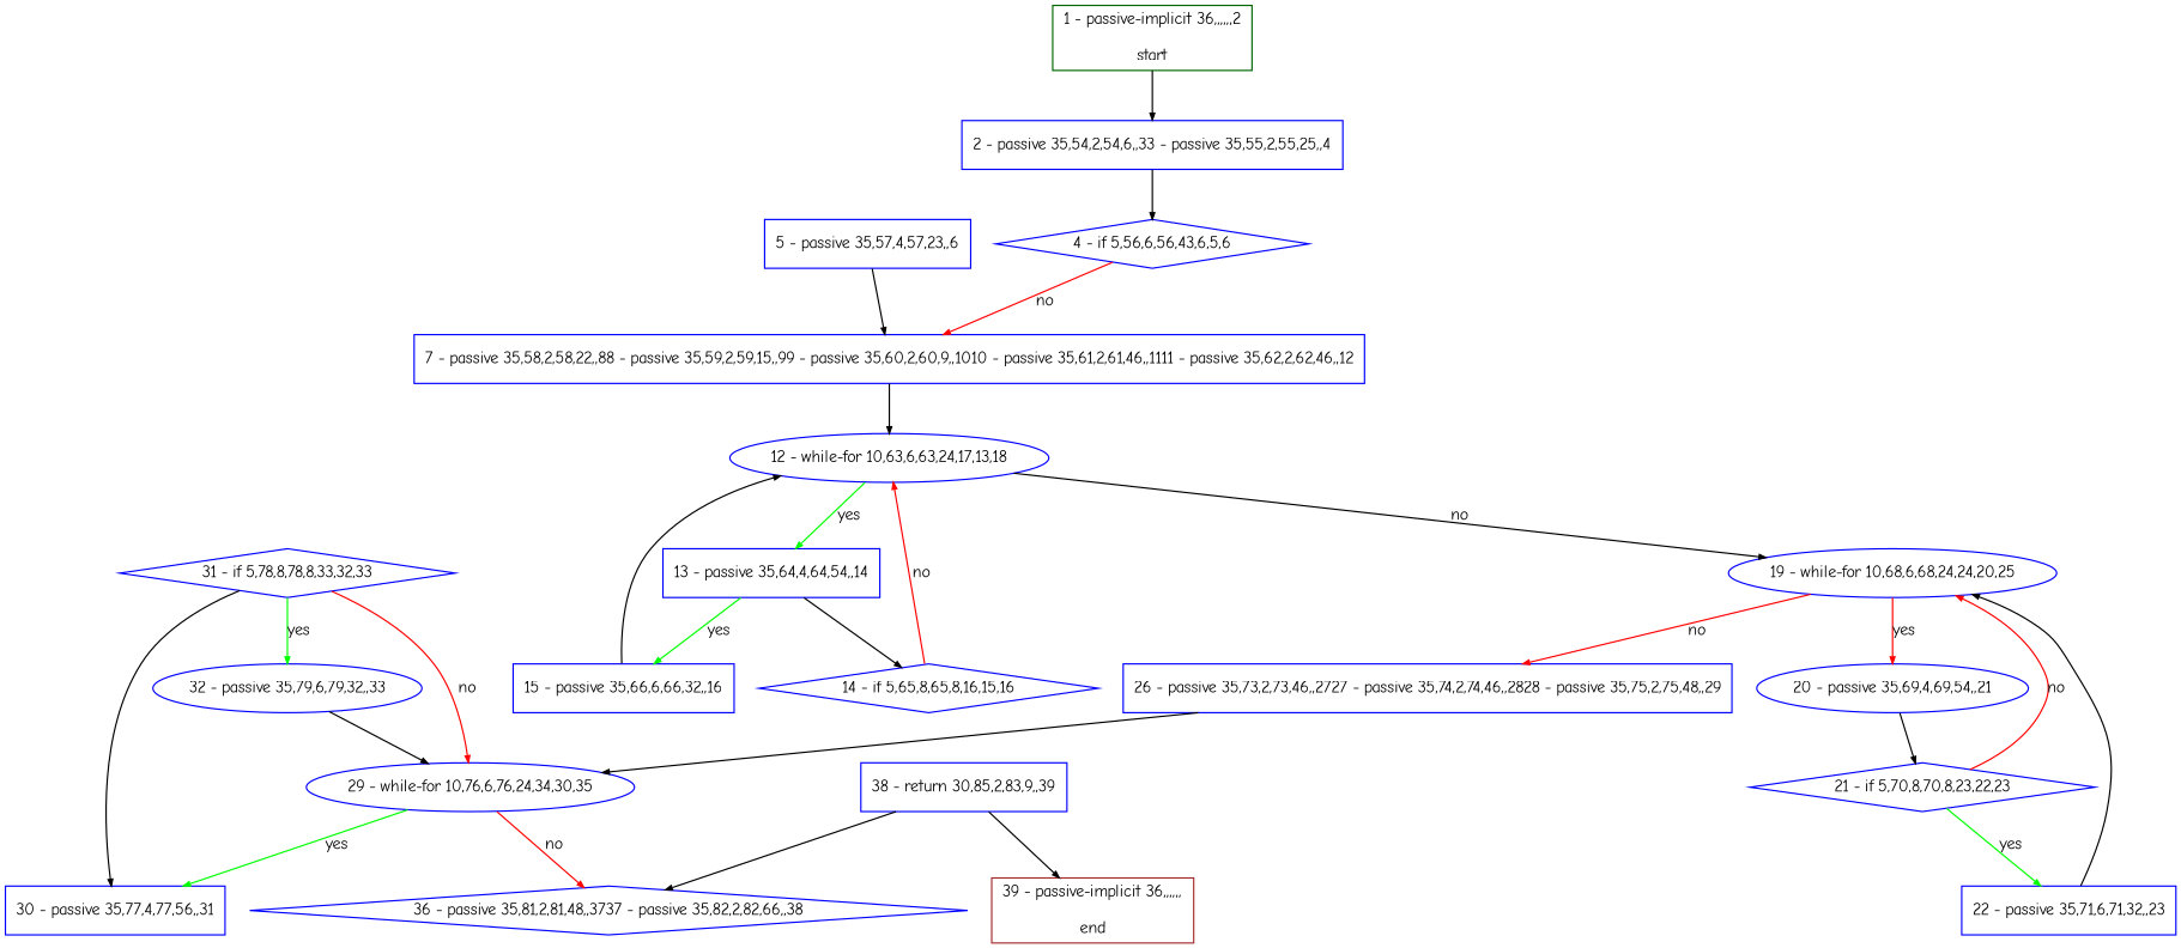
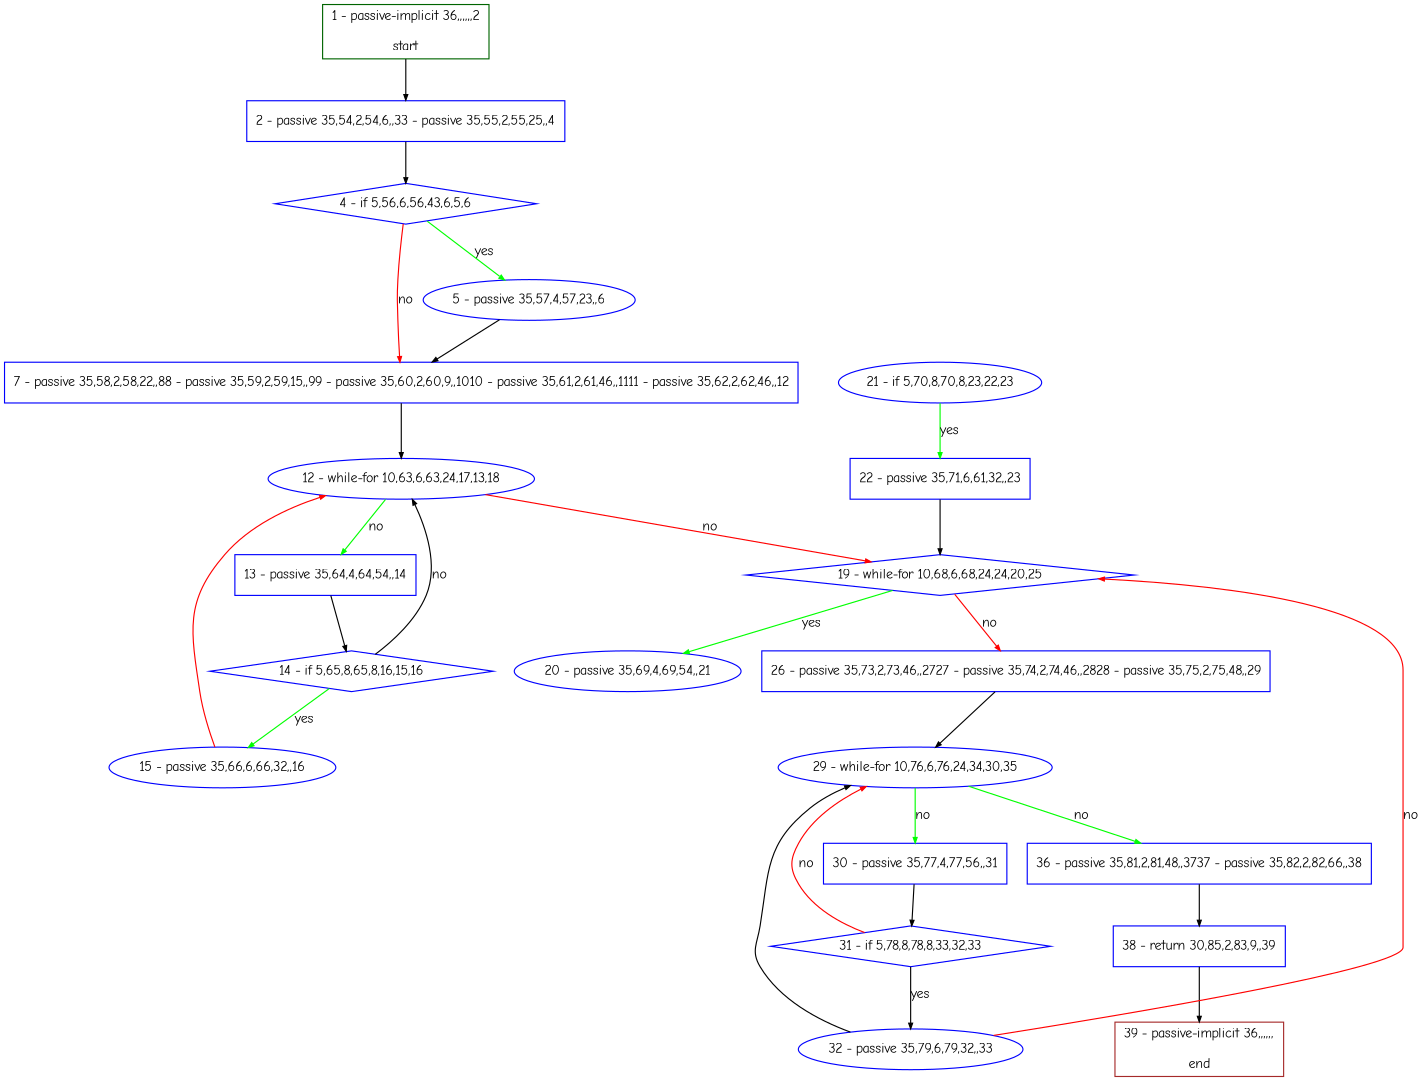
  digraph {
    bgcolor=white
    compound=true
    fillcolor="#FFFFCC"
    fontname="Comic Neue"
    fontsize=12
    pack=true
    packmode=clust
    style="rounded,filled"
    node [color="#0000ff" compound=true fillcolor="#ffffff" fixedsize=false fontname="Comic Neue" fontsize=12 node_initialized=no shape=box style=filled]
    edge [arrowhead=normal arrowsize=0.5 arrowtail=none color="#000000" compound=true dir=forward fontcolor=black fontname="Comic Neue" fontsize=12]
    n1 [label="2 - passive 35,54,2,54,6,,33 - passive 35,55,2,55,25,,4"]
    n2 [label="4 - if 5,56,6,56,43,6,5,6" shape=diamond]
-   n3 [label="5 - passive 35,57,4,57,23,,6"]
+   n3 [label="5 - passive 35,57,4,57,23,,6" shape=ellipse]
    n4 [label="7 - passive 35,58,2,58,22,,88 - passive 35,59,2,59,15,,99 - passive 35,60,2,60,9,,1010 - passive 35,61,2,61,46,,1111 - passive 35,62,2,62,46,,12"]
    n5 [color="#006400" label="1 - passive-implicit 36,,,,,,2\n\nstart"]
    n6 [label="12 - while-for 10,63,6,63,24,17,13,18" shape=oval]
    n7 [label="13 - passive 35,64,4,64,54,,14"]
-   n8 [label="19 - while-for 10,68,6,68,24,24,20,25" shape=oval]
+   n8 [label="19 - while-for 10,68,6,68,24,24,20,25" shape=diamond]
    n9 [label="14 - if 5,65,8,65,8,16,15,16" shape=diamond]
    n10 [label="20 - passive 35,69,4,69,54,,21" shape=ellipse]
    n11 [label="26 - passive 35,73,2,73,46,,2727 - passive 35,74,2,74,46,,2828 - passive 35,75,2,75,48,,29"]
-   n12 [label="15 - passive 35,66,6,66,32,,16"]
-   n13 [label="21 - if 5,70,8,70,8,23,22,23" shape=diamond]
+   n12 [label="15 - passive 35,66,6,66,32,,16" shape=ellipse]
+   n13 [label="21 - if 5,70,8,70,8,23,22,23" shape=ellipse]
    n14 [label="29 - while-for 10,76,6,76,24,34,30,35" shape=oval]
-   n15 [label="22 - passive 35,71,6,71,32,,23"]
+   n15 [label="22 - passive 35,71,6,61,32,,23"]
    n16 [label="30 - passive 35,77,4,77,56,,31"]
-   n17 [label="36 - passive 35,81,2,81,48,,3737 - passive 35,82,2,82,66,,38" shape=diamond]
+   n17 [label="36 - passive 35,81,2,81,48,,3737 - passive 35,82,2,82,66,,38"]
    n18 [label="31 - if 5,78,8,78,8,33,32,33" shape=diamond]
    n19 [label="38 - return 30,85,2,83,9,,39"]
    n20 [label="32 - passive 35,79,6,79,32,,33" shape=ellipse]
    n21 [color="#a52a2a" label="39 - passive-implicit 36,,,,,,\n\nend"]
    n1 -> n2
+   n2 -> n3 [color="#00ff00" label=yes]
    n2 -> n4 [color="#ff0000" label=no]
    n3 -> n4
    n4 -> n6
    n5 -> n1
-   n6 -> n7 [color="#00ff00" label=yes]
-   n6 -> n8 [label=no]
+   n6 -> n7 [color="#00ff00" label=no]
+   n6 -> n8 [color="#ff0000" label=no]
    n7 -> n9
-   n8 -> n10 [color="#ff0000" label=yes]
+   n8 -> n10 [color="#00ff00" label=yes]
    n8 -> n11 [color="#ff0000" label=no]
-   n9 -> n6 [color="#ff0000" label=no]
-   n7 -> n12 [color="#00ff00" label=yes]
-   n10 -> n13
+   n9 -> n6 [label=no]
+   n9 -> n12 [color="#00ff00" label=yes]
    n11 -> n14
-   n12 -> n6
-   n13 -> n8 [color="#ff0000" label=no]
+   n12 -> n6 [color="#ff0000"]
+   n20 -> n8 [color="#ff0000" label=no]
    n13 -> n15 [color="#00ff00" label=yes]
-   n14 -> n16 [color="#00ff00" label=yes]
-   n14 -> n17 [color="#ff0000" label=no]
+   n14 -> n16 [color="#00ff00" label=no]
+   n14 -> n17 [color="#00ff00" label=no]
    n15 -> n8
-   n18 -> n16
-   n19 -> n17
+   n16 -> n18
+   n17 -> n19
    n18 -> n14 [color="#ff0000" label=no]
-   n18 -> n20 [color="#00ff00" label=yes]
+   n18 -> n20 [label=yes]
    n19 -> n21
    n20 -> n14
  }
